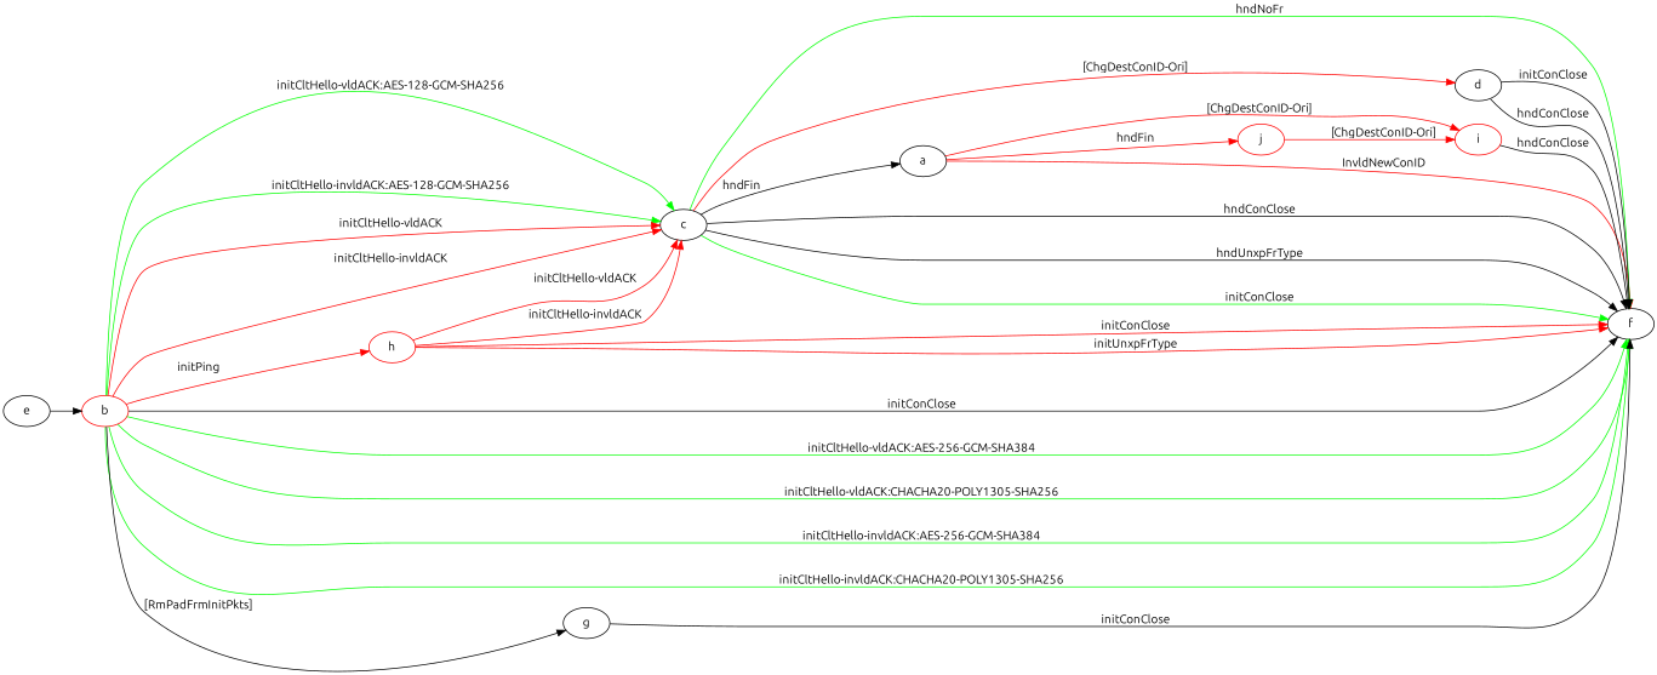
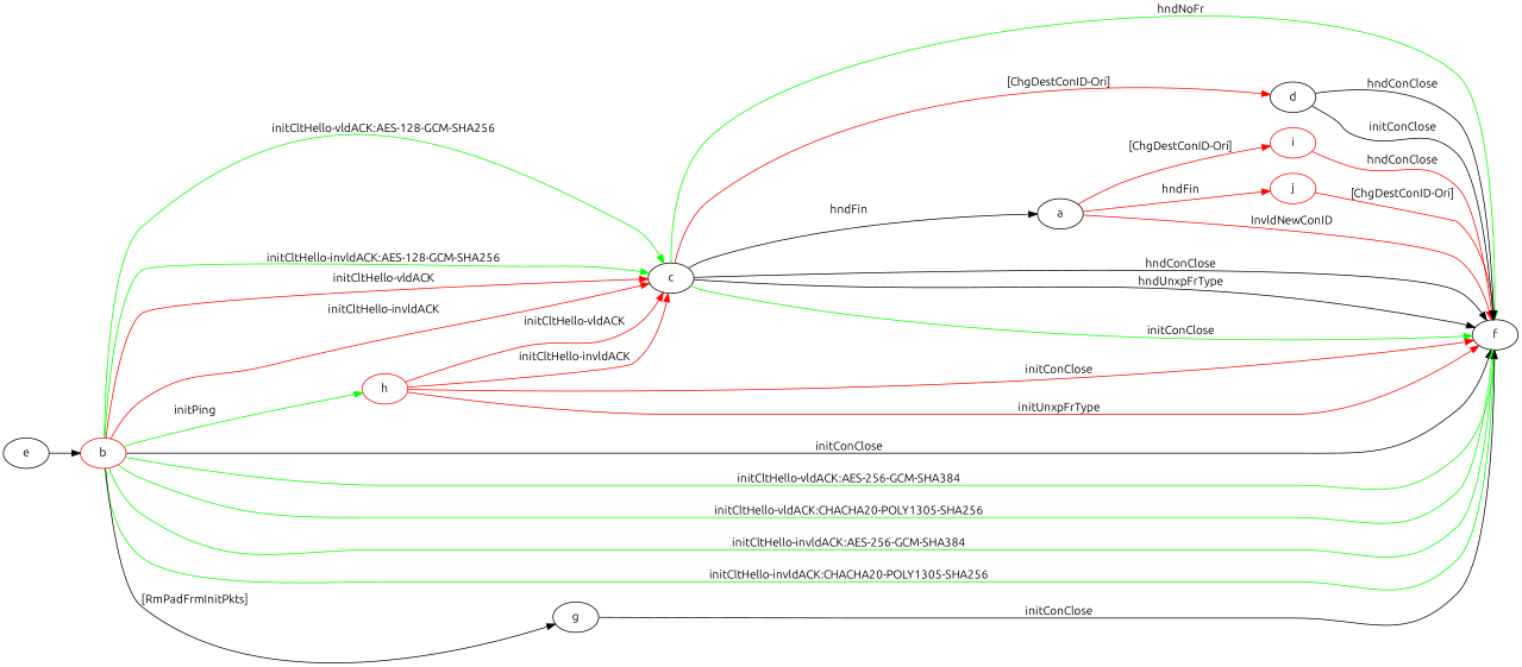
  digraph {
    fontname=Ubuntu
    rankdir=LR
    node [fontname=Ubuntu]
    edge [color=red fontname=Ubuntu]
    a
    f
    i [color=red]
    j [color=red]
    b [color=red]
    c
    g
    h [color=red]
    d
    e
    a -> f [label="InvldNewConID "]
    a -> i [label="[ChgDestConID-Ori] "]
    a -> j [label="hndFin "]
-   i -> f [color=black label="hndConClose "]
-   j -> i [label="[ChgDestConID-Ori] "]
+   i -> f [label="hndConClose "]
+   j -> f [label="[ChgDestConID-Ori] "]
    b -> f [label="initConClose " color=""]
    b -> f [color=green label="initCltHello-vldACK:AES-256-GCM-SHA384 "]
    b -> f [color=green label="initCltHello-vldACK:CHACHA20-POLY1305-SHA256 "]
    b -> f [color=green label="initCltHello-invldACK:AES-256-GCM-SHA384 "]
    b -> f [color=green label="initCltHello-invldACK:CHACHA20-POLY1305-SHA256 "]
    b -> c [color=green label="initCltHello-vldACK:AES-128-GCM-SHA256 "]
    b -> c [color=green label="initCltHello-invldACK:AES-128-GCM-SHA256 "]
    b -> c [label="initCltHello-vldACK "]
    b -> c [label="initCltHello-invldACK "]
    b -> g [label="[RmPadFrmInitPkts] " color=""]
-   b -> h [label="initPing "]
+   b -> h [color=green label="initPing "]
    c -> a [label="hndFin " color=""]
    c -> f [label="hndConClose " color=""]
    c -> f [label="hndUnxpFrType " color=""]
    c -> f [color=green label="initConClose "]
    c -> f [color=green label="hndNoFr "]
    c -> d [label="[ChgDestConID-Ori] "]
    g -> f [label="initConClose " color=""]
    h -> f [label="initConClose "]
    h -> f [label="initUnxpFrType "]
    h -> c [label="initCltHello-vldACK "]
    h -> c [label="initCltHello-invldACK "]
    d -> f [label="initConClose " color=""]
    d -> f [label="hndConClose " color=""]
    e -> b [color=""]
  }
